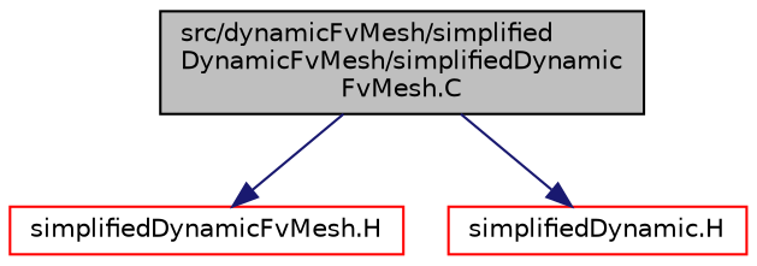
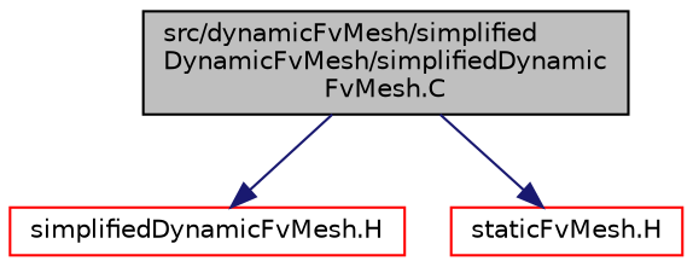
  digraph {
    node [color=red fontname=Helvetica fontsize=10 shape=record]
    edge [color=midnightblue fontname=Helvetica fontsize=10 labelfontname=Helvetica labelfontsize=10 style=solid]
    n1 [color=black fillcolor=grey75 fontcolor=black height=0.2 label="src/dynamicFvMesh/simplified\lDynamicFvMesh/simplifiedDynamic\lFvMesh.C" style=filled width=0.4]
    n2 [height=0.2 label="simplifiedDynamicFvMesh.H" width=0.4]
-   n3 [height=0.2 label="simplifiedDynamic.H" width=0.4]
+   n3 [height=0.2 label="staticFvMesh.H" width=0.4]
    n1 -> n2
    n1 -> n3
  }
